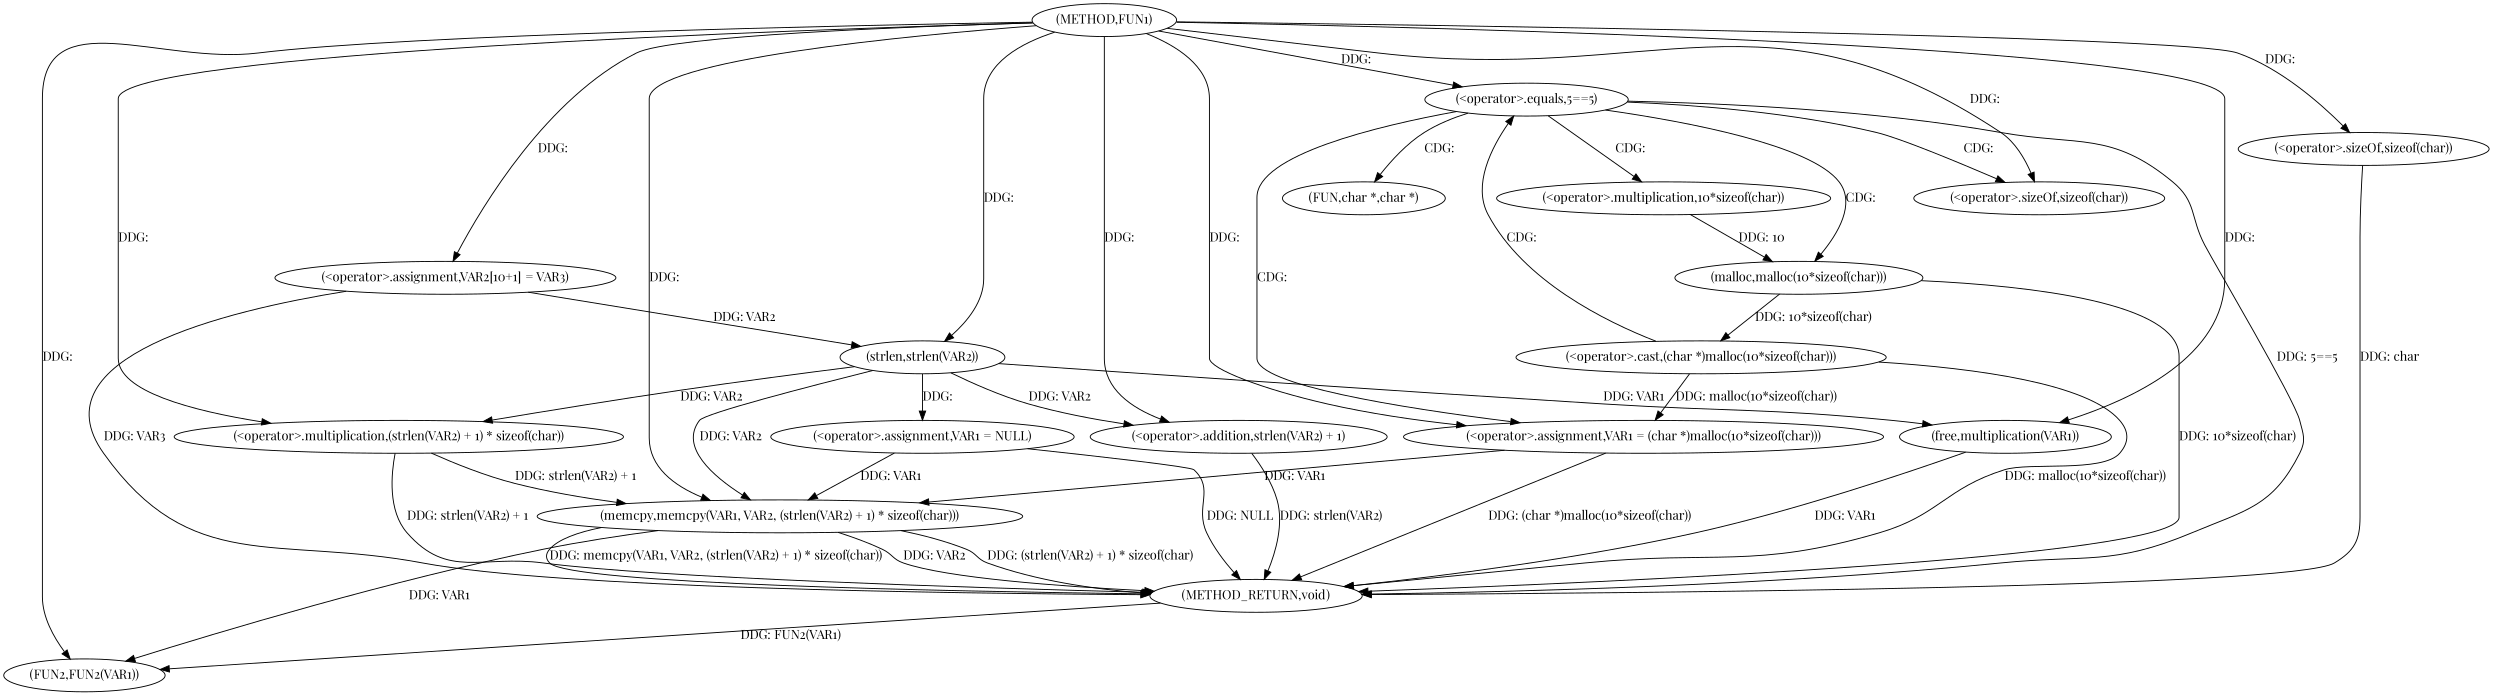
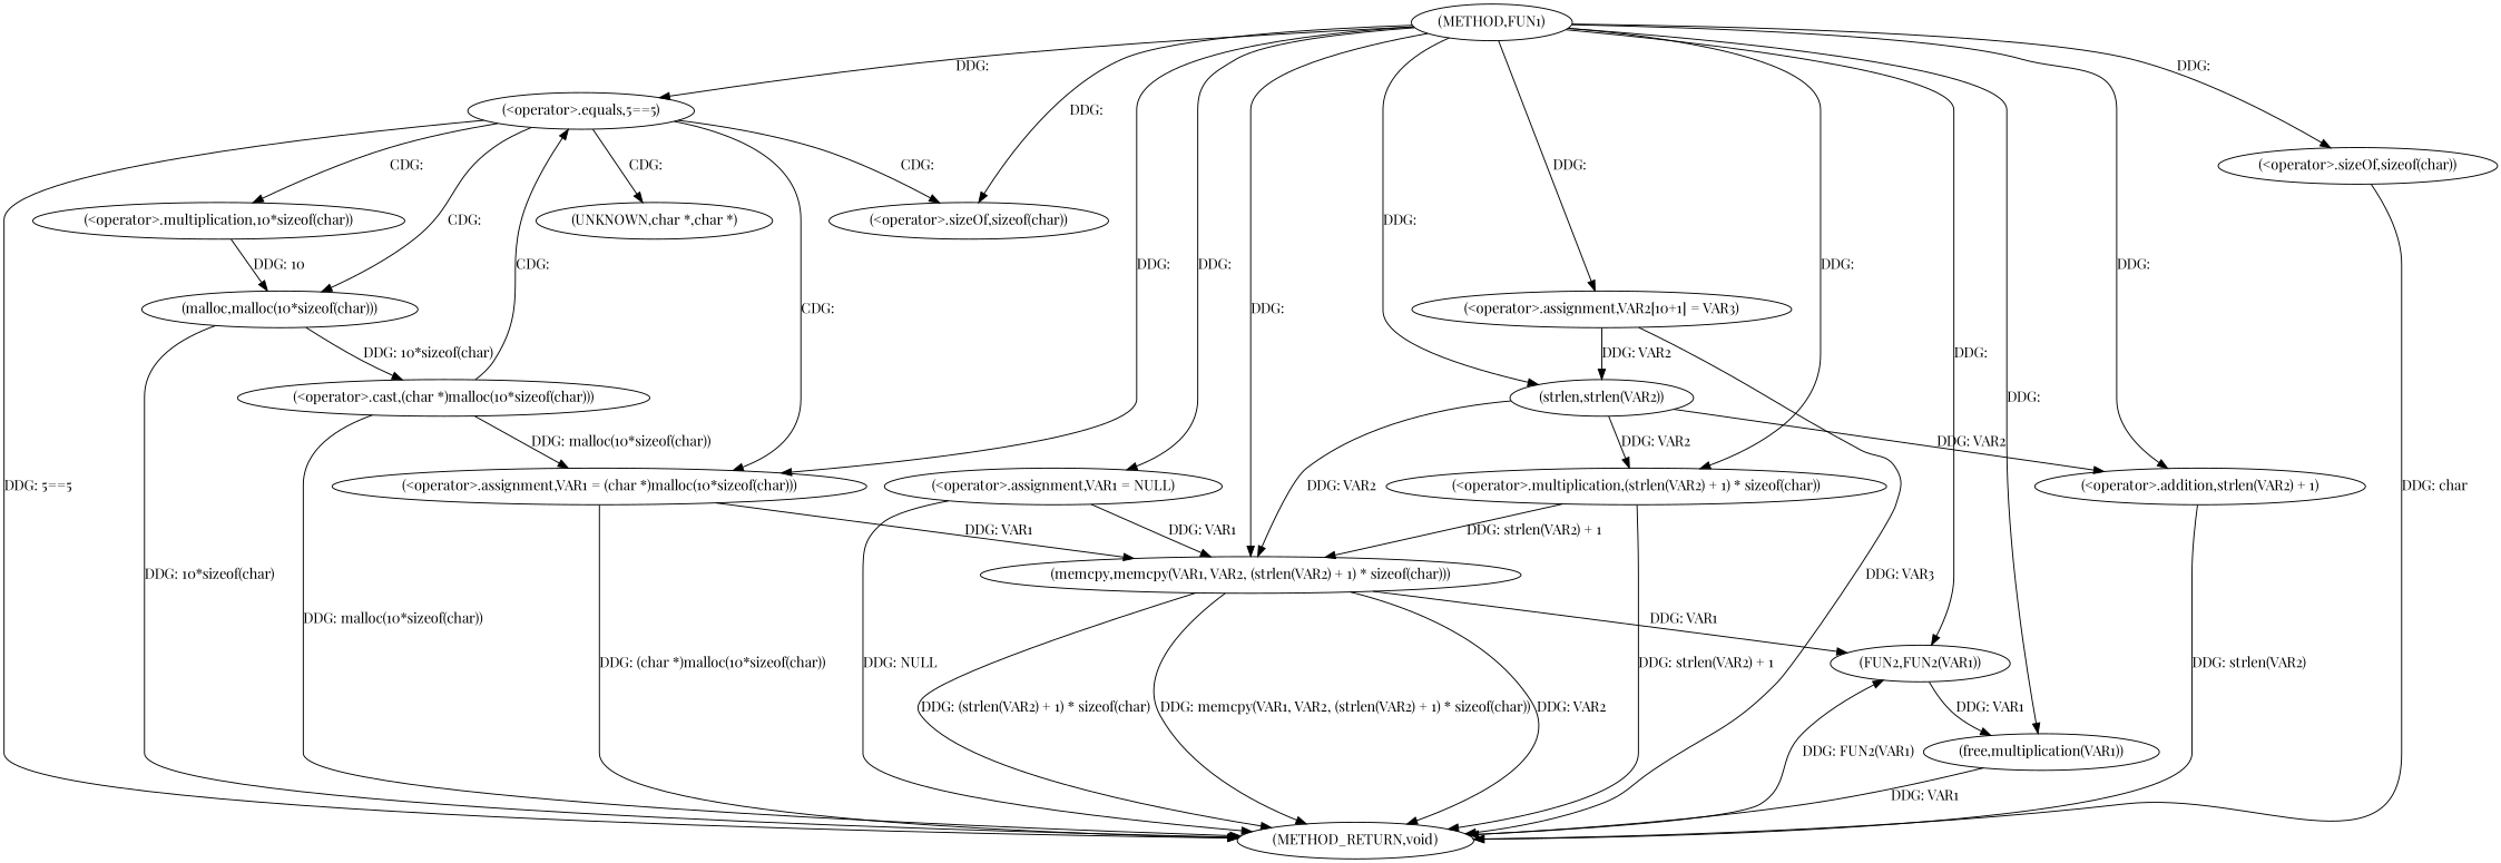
  digraph {
    fontname="Playfair Display"
    node [fontname="Playfair Display"]
    edge [fontname="Playfair Display"]
    n1 [label="(METHOD,FUN1)"]
    n2 [label="(<operator>.assignment,VAR1 = NULL)"]
    n3 [label="(<operator>.equals,5==5)"]
    n4 [label="(<operator>.assignment,VAR1 = (char *)malloc(10*sizeof(char)))"]
    n5 [label="(<operator>.sizeOf,sizeof(char))"]
    n6 [label="(<operator>.assignment,VAR2[10+1] = VAR3)"]
    n7 [label="(memcpy,memcpy(VAR1, VAR2, (strlen(VAR2) + 1) * sizeof(char)))"]
    n8 [label="(<operator>.multiplication,(strlen(VAR2) + 1) * sizeof(char))"]
    n9 [label="(<operator>.addition,strlen(VAR2) + 1)"]
    n10 [label="(strlen,strlen(VAR2))"]
    n11 [label="(<operator>.sizeOf,sizeof(char))"]
    n12 [label="(FUN2,FUN2(VAR1))"]
    n13 [label="(free,multiplication(VAR1))"]
    n14 [label="(METHOD_RETURN,void)"]
    n15 [label="(<operator>.multiplication,10*sizeof(char))"]
    n16 [label="(malloc,malloc(10*sizeof(char)))"]
-   n17 [label="(FUN,char *,char *)"]
+   n17 [label="(UNKNOWN,char *,char *)"]
    n18 [label="(<operator>.cast,(char *)malloc(10*sizeof(char)))"]
-   n10 -> n2 [label="DDG: "]
+   n1 -> n2 [label="DDG: "]
    n1 -> n3 [label="DDG: "]
    n1 -> n4 [label="DDG: "]
    n1 -> n5 [label="DDG: "]
    n1 -> n6 [label="DDG: "]
    n1 -> n7 [label="DDG: "]
    n1 -> n8 [label="DDG: "]
    n1 -> n9 [label="DDG: "]
    n1 -> n10 [label="DDG: "]
    n1 -> n11 [label="DDG: "]
    n1 -> n12 [label="DDG: "]
    n1 -> n13 [label="DDG: "]
    n2 -> n7 [label="DDG: VAR1"]
    n2 -> n14 [label="DDG: NULL"]
    n3 -> n4 [label="CDG: "]
    n3 -> n5 [label="CDG: "]
    n3 -> n14 [label="DDG: 5==5"]
    n3 -> n15 [label="CDG: "]
    n3 -> n16 [label="CDG: "]
    n3 -> n17 [label="CDG: "]
    n4 -> n7 [label="DDG: VAR1"]
    n4 -> n14 [label="DDG: (char *)malloc(10*sizeof(char))"]
    n6 -> n10 [label="DDG: VAR2"]
    n6 -> n14 [label="DDG: VAR3"]
    n7 -> n12 [label="DDG: VAR1"]
    n7 -> n14 [label="DDG: memcpy(VAR1, VAR2, (strlen(VAR2) + 1) * sizeof(char))"]
    n7 -> n14 [label="DDG: VAR2"]
    n7 -> n14 [label="DDG: (strlen(VAR2) + 1) * sizeof(char)"]
    n8 -> n7 [label="DDG: strlen(VAR2) + 1"]
    n8 -> n14 [label="DDG: strlen(VAR2) + 1"]
    n9 -> n14 [label="DDG: strlen(VAR2)"]
    n10 -> n7 [label="DDG: VAR2"]
    n10 -> n8 [label="DDG: VAR2"]
    n10 -> n9 [label="DDG: VAR2"]
    n11 -> n14 [label="DDG: char"]
-   n10 -> n13 [label="DDG: VAR1"]
+   n12 -> n13 [label="DDG: VAR1"]
    n13 -> n14 [label="DDG: VAR1"]
    n14 -> n12 [label="DDG: FUN2(VAR1)"]
    n15 -> n16 [label="DDG: 10"]
    n16 -> n14 [label="DDG: 10*sizeof(char)"]
    n16 -> n18 [label="DDG: 10*sizeof(char)"]
    n18 -> n3 [label="CDG: "]
    n18 -> n4 [label="DDG: malloc(10*sizeof(char))"]
    n18 -> n14 [label="DDG: malloc(10*sizeof(char))"]
  }
